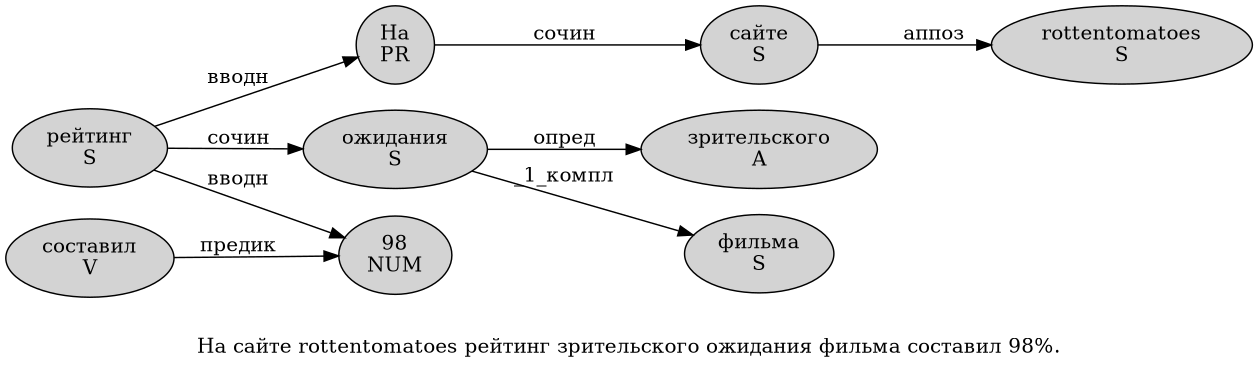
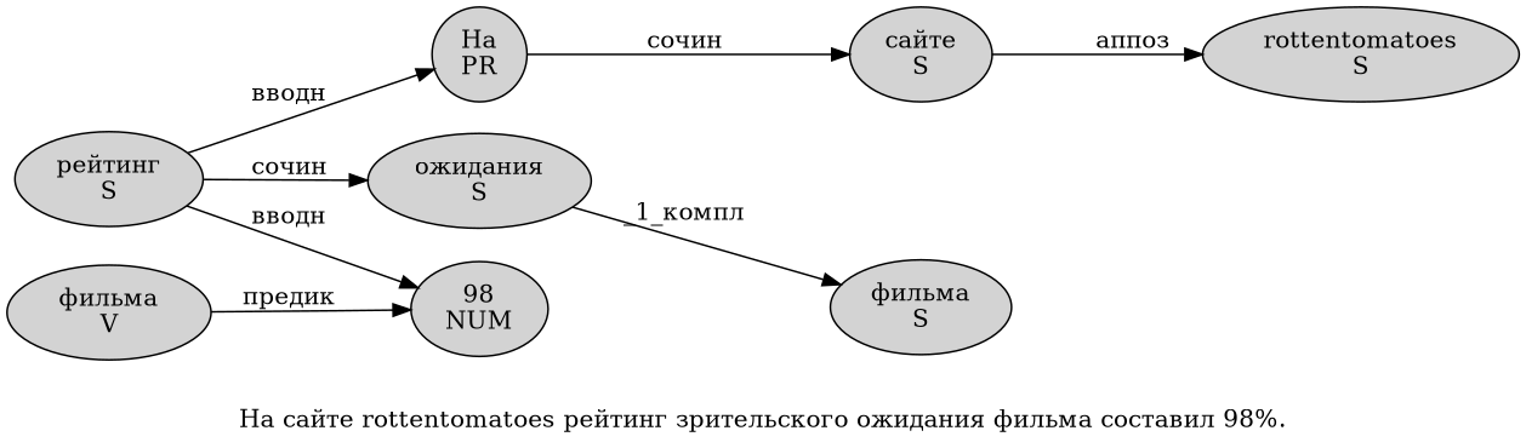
  digraph {
    label="На сайте rottentomatoes рейтинг зрительского ожидания фильма составил 98%."
    rankdir=LR
    node [fillcolor=lightgray penwidth=1 shape=ellipse style=filled]
    n1 [label="На\nPR"]
    n2 [label="сайте\nS"]
    n3 [label="rottentomatoes\nS"]
    n4 [label="рейтинг\nS"]
    n5 [label="ожидания\nS"]
    n6 [label="98\nNUM"]
-   n7 [label="зрительского\nA"]
    n8 [label="фильма\nS"]
-   n9 [label="составил\nV"]
+   n9 [label="фильма\nV"]
    n1 -> n2 [label="сочин"]
    n2 -> n3 [label="аппоз"]
    n4 -> n1 [label="вводн"]
    n4 -> n5 [label="сочин"]
    n4 -> n6 [label="вводн"]
-   n5 -> n7 [label="опред"]
    n5 -> n8 [label="_1_компл"]
    n9 -> n6 [label="предик"]
  }
